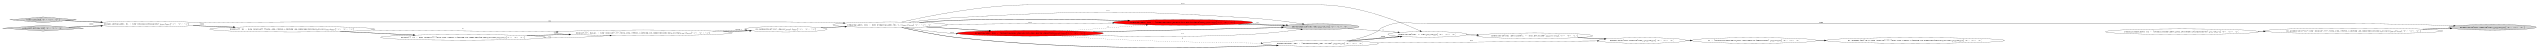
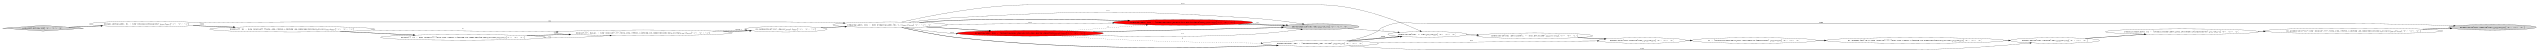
  digraph {
    fontname="Courier Prime"
    rankdir=LR
    node [fillcolor=white fontname="Courier Prime" shape=ellipse style=filled]
    edge [fontname="Courier Prime" style=bold]
    n1 [label="DefaultXYDataset d1 = new DefaultXYDataset()@@@3@@@['1', '1', '1']"]
    n2 [label="double(( x1 = new double((((edu.fdu.CPPDG.tinypdg.pe.ExpressionInfo@21e995@@@4@@@['1', '1', '1']"]
    n3 [label="XYBarDataset bd1 = new XYBarDataset(d1,5.0)@@@14@@@['1', '1', '1']"]
    n4 [label="double(((( data1 = new double((((((edu.fdu.CPPDG.tinypdg.pe.ExpressionInfo@21e9a9@@@10@@@['1', '1', '1']"]
    n5 [label="double(( y1 = new double((((edu.fdu.CPPDG.tinypdg.pe.ExpressionInfo@21e99f@@@7@@@['1', '1', '1']"]
    n6 [fillcolor=lightgray label="assertEquals(bd1,bd2)@@@16@@@['1', '1', '0']"]
    n7 [label="assertTrue(bd1 != bd2)@@@16@@@['0', '0', '1']"]
    n8 [fillcolor=red label="XYBarDataset bd2 = (XYBarDataset)TestUtilities.serialised(bd1)@@@15@@@['1', '0', '0']"]
    n9 [label="XYBarDataset bd2 = (XYBarDataset)bd1.clone()@@@15@@@['0', '0', '1']"]
    n10 [fillcolor=red label="XYBarDataset bd2 = (XYBarDataset)TestUtils.serialised(bd1)@@@15@@@['0', '1', '0']"]
+   n11 [label="assertFalse(bd1.equals(bd2))@@@27@@@['0', '0', '1']"]
    n12 [label="DefaultXYDataset d2 = (DefaultXYDataset)bd2.getUnderlyingDataset()@@@28@@@['0', '0', '1']"]
    n13 [label="d2.addSeries(\"S2\",new double((((((edu.fdu.CPPDG.tinypdg.pe.ExpressionInfo@21ea08)@@@29@@@['0', '0', '1']"]
    n14 [label="d1.addSeries(\"S1\",data1)@@@13@@@['1', '1', '1']"]
    n15 [label="assertTrue(bd1.equals(bd2))@@@18@@@['0', '0', '1']"]
    n16 [label="d1 = (DefaultXYDataset)bd1.getUnderlyingDataset()@@@19@@@['0', '0', '1']"]
    n17 [label="d1.addSeries(\"S2\",new double((((((edu.fdu.CPPDG.tinypdg.pe.ExpressionInfo@21e9ec)@@@20@@@['0', '0', '1']"]
    n18 [label="assertTrue(bd1.getClass() == bd2.getClass())@@@17@@@['0', '0', '1']"]
-   n19 [fillcolor=lightgray label="testCloning['0', '0', '1']" shape=diamond]
    n20 [fillcolor=lightgray label="assertTrue(bd1.equals(bd2))@@@36@@@['0', '0', '1']"]
    n21 [fillcolor=lightgray label="testSerialization['0', '1', '0']" shape=diamond]
    n1 -> n2
    n1 -> n3 [label=d1 style=solid]
    n2 -> n4 [label=x1 style=solid]
    n2 -> n5
    n3 -> n6 [label=bd1 style=solid]
    n3 -> n7 [label=bd1 style=solid]
    n3 -> n8 [label=bd1 style=solid]
    n3 -> n8
    n3 -> n9
    n3 -> n10 [label=bd1 style=solid]
    n3 -> n10
    n4 -> n14 [label=data1 style=solid]
    n4 -> n14
    n5 -> n4
    n5 -> n4 [label=y1 style=solid]
    n6 -> n7 [label=0 style=solid]
    n7 -> n18
    n8 -> n6
    n8 -> n6 [label=bd2 style=solid]
    n8 -> n9 [label=0 style=dashed]
    n8 -> n10 [label=0 style=dashed]
    n9 -> n7
    n9 -> n7 [label=bd2 style=solid]
+   n9 -> n11 [label=bd2 style=solid]
    n9 -> n15 [label=bd2 style=solid]
    n9 -> n20 [label=bd2 style=solid]
    n10 -> n6 [label=bd2 style=solid]
    n10 -> n6
+   n11 -> n12
    n12 -> n13
    n13 -> n20
    n14 -> n3
    n15 -> n16
    n16 -> n17
+   n17 -> n11
    n18 -> n15
-   n19 -> n1
    n21 -> n1
  }
